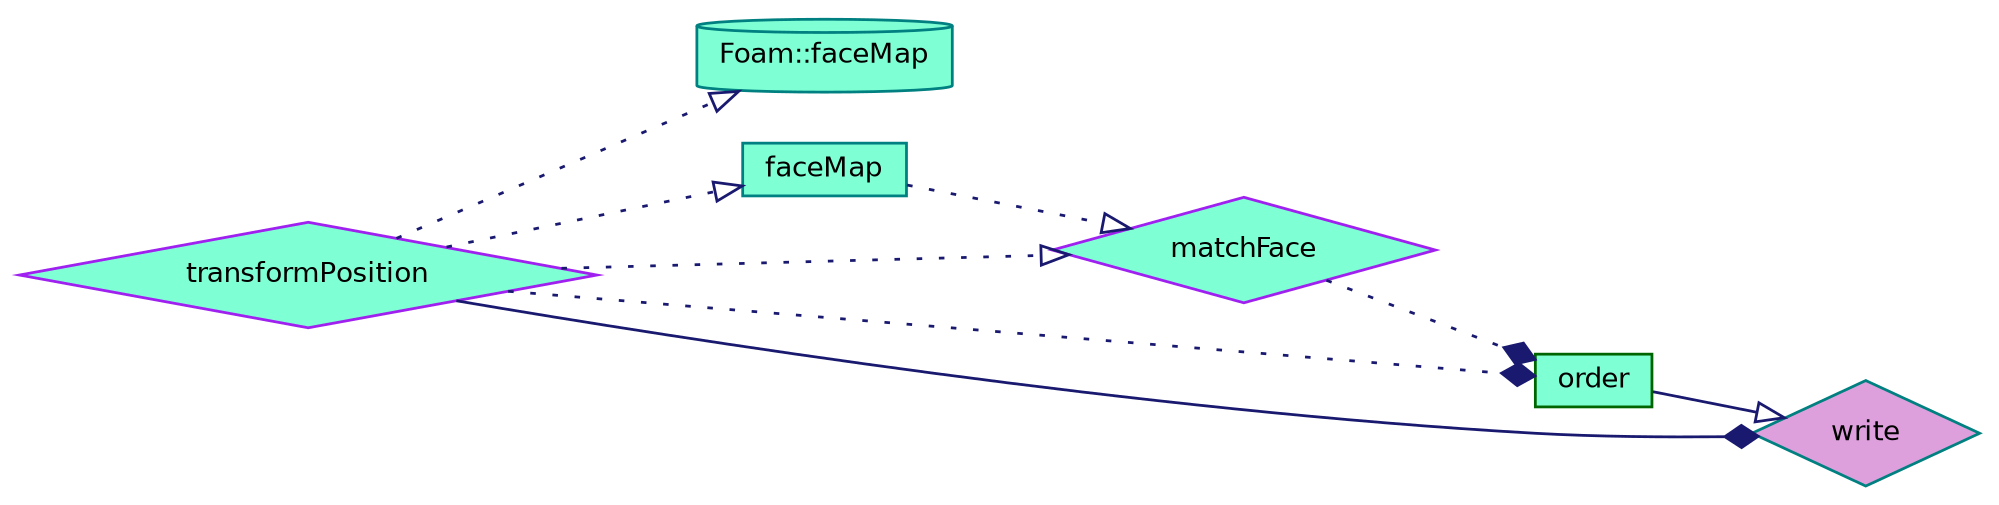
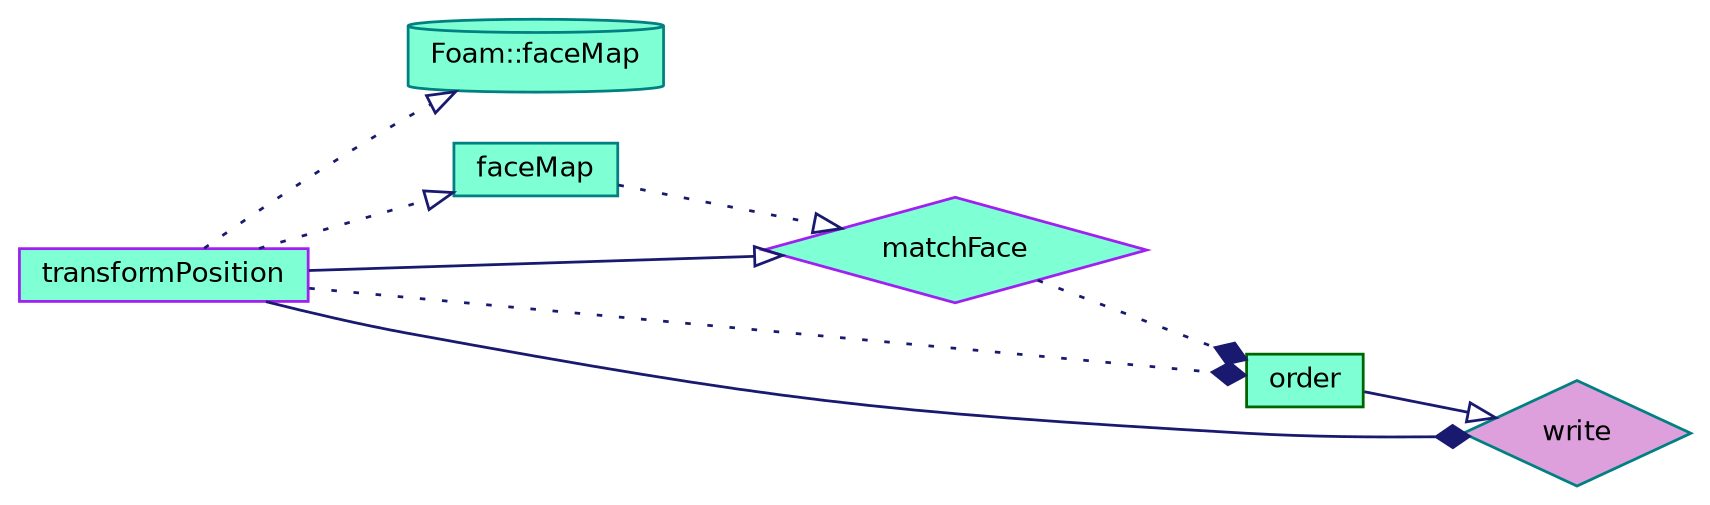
  digraph {
    rankdir=LR
    node [color=teal fillcolor=aquamarine fontname=Helvetica fontsize=10 shape=box style=filled]
    edge [arrowhead=onormal color=midnightblue fontname=Helvetica fontsize=10 labelfontname=Helvetica labelfontsize=10 style=dotted]
-   n1 [color=purple fontcolor=black height=0.2 label=transformPosition shape=diamond width=0.4]
+   n1 [color=purple fontcolor=black height=0.2 label=transformPosition width=0.4]
    n2 [height=0.2 label="Foam::faceMap" shape=cylinder width=0.4]
    n3 [height=0.2 label=faceMap width=0.4]
    n4 [color=purple height=0.2 label=matchFace shape=diamond width=0.4]
    n5 [color=darkgreen height=0.2 label=order width=0.4]
    n6 [fillcolor=plum height=0.2 label=write shape=diamond width=0.4]
    n1 -> n2
    n1 -> n3
-   n1 -> n4
+   n1 -> n4 [style=solid]
    n1 -> n5 [arrowhead=diamond]
    n1 -> n6 [arrowhead=diamond style=solid]
    n3 -> n4
    n4 -> n5 [arrowhead=diamond]
    n5 -> n6 [style=solid]
  }
